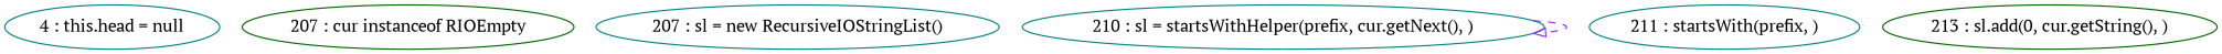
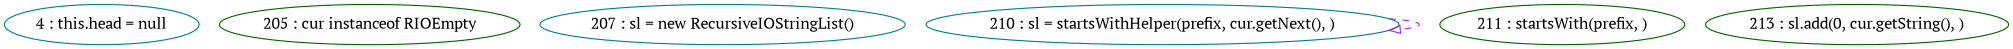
  digraph {
    fontname="PT Serif"
    node [color=teal fontname="PT Serif"]
    "4 : this.head = null"
-   "205 : cur instanceof RIOEmpty" [color=darkgreen label="207 : cur instanceof RIOEmpty"]
+   "205 : cur instanceof RIOEmpty" [color=darkgreen]
    "207 : sl = new RecursiveIOStringList()"
    "210 : sl = startsWithHelper(prefix, cur.getNext(), )"
-   "211 : startsWith(prefix, )"
+   "211 : startsWith(prefix, )" [color=darkgreen]
    "213 : sl.add(0, cur.getString(), )" [color=darkgreen]
    "210 : sl = startsWithHelper(prefix, cur.getNext(), )" -> "210 : sl = startsWithHelper(prefix, cur.getNext(), )" [style=dashed color=purple arrowhead=onormal fontname="PT Serif"]
  }
